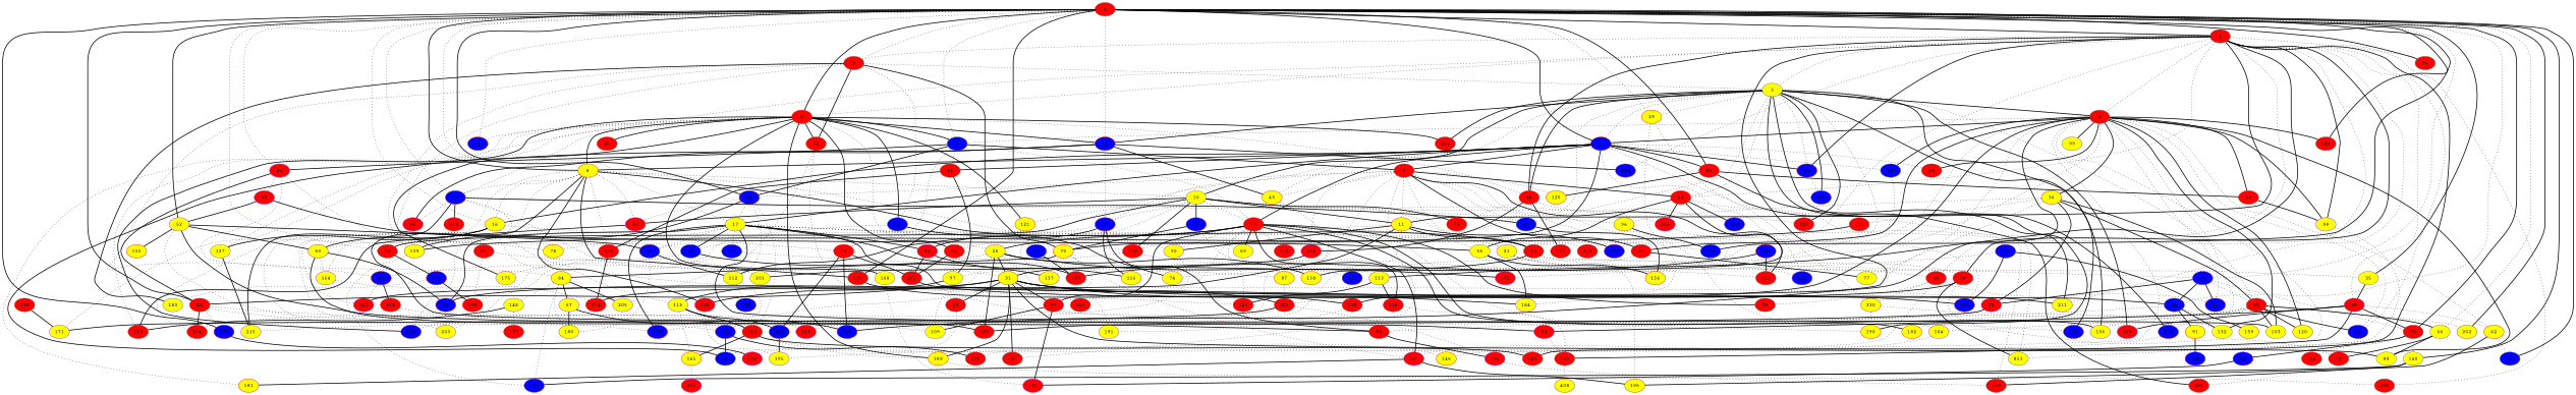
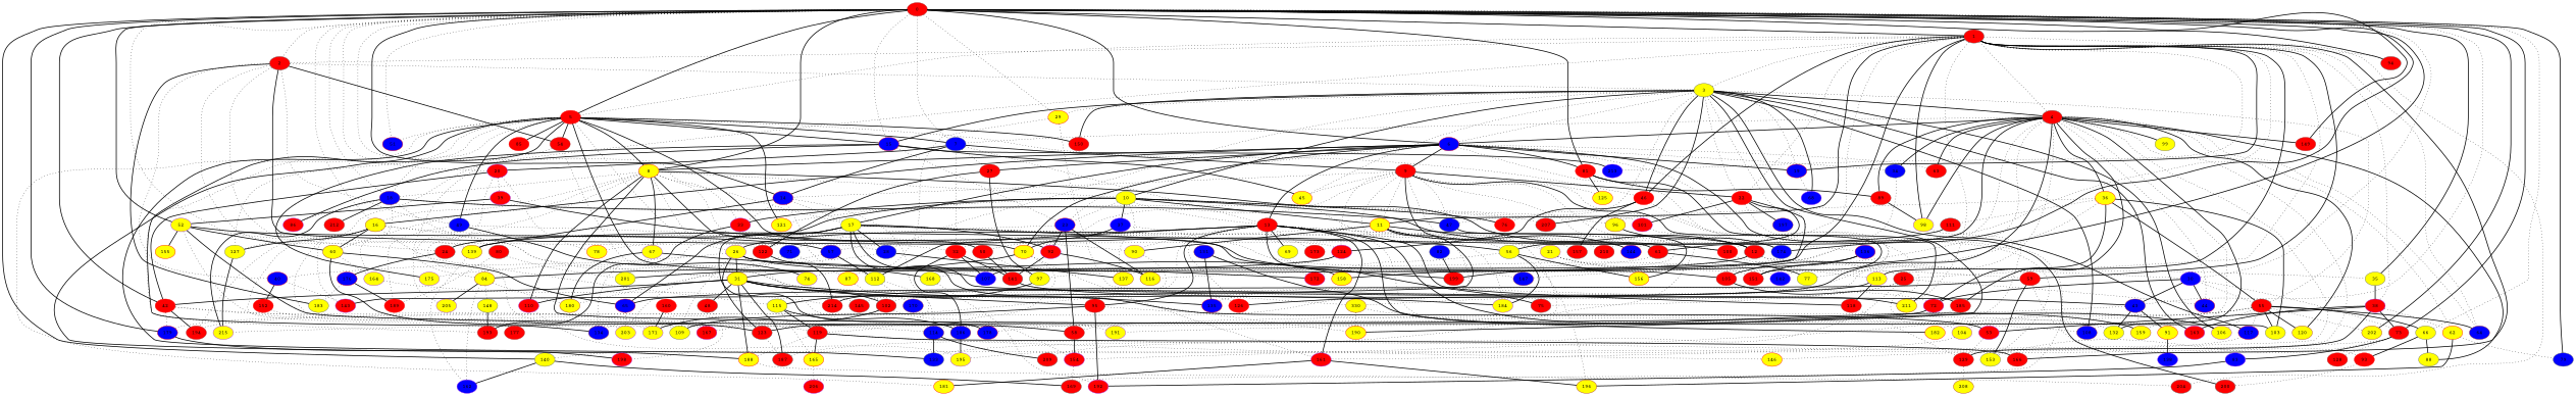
  graph {
    fontname="Courier Prime"
    node [color=gray40 fillcolor=red fontname="Courier Prime" style=filled]
    edge [fontname="Courier Prime" style=bold]
    0 [color=brown]
    1
    2
    5 [color=red]
    6 [color=red fillcolor=blue]
    7 [fillcolor=blue]
    8 [color=red fillcolor=yellow]
    14 [color=red fillcolor=blue]
    15 [color=red fillcolor=blue]
    16 [color=brown fillcolor=yellow]
    17 [fillcolor=yellow]
    18 [color=brown fillcolor=blue]
    20 [color=purple]
    24
    29 [color=red fillcolor=yellow]
    30 [color=purple fillcolor=blue]
    35 [fillcolor=yellow]
    42 [color=red]
    43 [color=brown fillcolor=blue]
    51 [color=red fillcolor=blue]
    52 [color=purple fillcolor=yellow]
    66 [fillcolor=yellow]
    73
    79 [fillcolor=blue]
    81 [color=red]
    94
    105 [color=brown]
    140 [fillcolor=yellow]
    149 [color=brown]
    174 [fillcolor=blue]
    179 [color=red fillcolor=blue]
    202 [color=brown fillcolor=yellow]
    3 [fillcolor=yellow]
    4
    11 [color=red fillcolor=yellow]
    19 [color=red fillcolor=blue]
    22 [color=red]
    25
    38 [color=purple]
    46 [color=red]
    59 [color=brown]
    64 [color=brown fillcolor=blue]
    98 [color=purple fillcolor=yellow]
    100 [color=red]
    107 [color=purple fillcolor=blue]
    113 [color=purple fillcolor=yellow]
    127 [fillcolor=yellow]
    144 [color=red fillcolor=blue]
    166 [color=brown]
    204
    211 [color=brown fillcolor=yellow]
    213 [color=purple fillcolor=blue]
    28 [fillcolor=blue]
    40 [color=red fillcolor=blue]
    49 [fillcolor=blue]
    54 [color=brown]
    70 [color=red fillcolor=yellow]
    139 [color=brown fillcolor=yellow]
    183 [fillcolor=yellow]
    150 [color=brown]
    26 [color=purple fillcolor=yellow]
    50 [color=brown]
    85 [color=red]
    121 [color=red fillcolor=yellow]
    133 [fillcolor=blue]
    134 [color=brown fillcolor=blue]
    168 [fillcolor=yellow]
    181 [color=red fillcolor=yellow]
    188 [color=red fillcolor=yellow]
    193 [color=brown]
    34 [fillcolor=blue]
    63 [color=brown]
    9 [color=brown]
    13 [color=brown]
    23 [color=red fillcolor=blue]
    27 [color=brown]
    142 [color=purple fillcolor=blue]
-   153 [fillcolor=yellow label=853]
+   153 [fillcolor=yellow]
    200
    32 [color=red]
    10 [fillcolor=yellow]
    12
    33 [color=purple]
    60 [color=brown fillcolor=yellow]
    67 [color=purple fillcolor=yellow]
    103 [fillcolor=yellow]
    110 [color=purple]
    122 [color=brown]
    171 [color=purple fillcolor=yellow]
    112 [fillcolor=yellow]
    119
    45 [color=red fillcolor=yellow]
    86 [color=purple]
    175 [color=purple fillcolor=yellow]
    143 [color=purple]
    194 [color=brown]
    72 [color=purple]
    115 [fillcolor=yellow]
    178 [color=red fillcolor=blue]
    203 [color=purple fillcolor=yellow]
    124 [color=purple]
    21 [color=purple fillcolor=yellow]
    57 [color=brown fillcolor=blue]
    53 [color=purple]
    65 [color=red fillcolor=blue]
    71 [fillcolor=blue]
    92 [color=purple]
    199
    47 [fillcolor=blue]
    31 [color=brown fillcolor=yellow]
    96 [color=brown fillcolor=yellow]
    164 [color=purple fillcolor=yellow]
    212 [color=brown]
    215 [color=purple fillcolor=yellow]
    39 [color=purple]
    78 [color=red fillcolor=yellow]
    84 [color=brown fillcolor=yellow]
    176 [color=red fillcolor=blue]
    n119 [color=brown fillcolor=yellow label=330]
    87 [color=red fillcolor=yellow]
    55
    44 [color=red fillcolor=blue]
    109 [fillcolor=yellow]
    114 [color=brown fillcolor=blue]
    132 [fillcolor=yellow]
    58 [color=brown]
    91 [color=red fillcolor=yellow]
    159 [color=brown fillcolor=yellow]
    155 [color=red fillcolor=yellow]
    88 [fillcolor=yellow]
    93 [color=red]
    83 [color=purple fillcolor=blue]
    128 [color=brown]
    89 [color=brown]
    125 [color=red fillcolor=yellow]
    185 [color=brown]
    169
    162 [color=purple fillcolor=blue]
    198 [color=purple]
    68 [color=purple fillcolor=blue]
    106 [color=purple fillcolor=yellow]
    108 [color=brown fillcolor=blue]
    117 [color=red fillcolor=blue]
    163 [color=purple]
    190 [color=red fillcolor=yellow]
    207
    210 [color=brown]
    36 [color=red fillcolor=yellow]
    61
    62 [color=red fillcolor=yellow]
    97 [fillcolor=yellow]
    99 [fillcolor=yellow]
    102
    120 [color=brown fillcolor=yellow]
    146 [color=red fillcolor=yellow]
    147 [color=brown fillcolor=blue]
    195 [color=purple fillcolor=yellow]
    214 [color=brown]
    56 [fillcolor=yellow]
    90 [color=purple fillcolor=yellow]
    167 [color=purple]
    101 [color=purple]
    158 [color=red fillcolor=yellow]
    197 [color=brown fillcolor=blue]
    75
    129 [color=brown]
    76 [color=red]
    157
    135 [color=red fillcolor=blue]
    154 [color=purple]
    118 [color=brown]
    126 [color=red]
    137 [color=brown fillcolor=yellow]
    152 [color=red]
    74 [color=purple fillcolor=yellow]
    189 [color=red]
    205 [color=purple fillcolor=yellow]
    161 [color=purple]
    37 [color=purple fillcolor=blue]
    156 [color=red fillcolor=yellow]
    104 [color=purple fillcolor=yellow]
    182 [color=red fillcolor=yellow]
    209
    116 [color=brown fillcolor=yellow]
    77 [fillcolor=yellow]
    111
    196 [color=brown fillcolor=yellow]
    191 [color=purple fillcolor=yellow]
    123
    172 [color=purple]
    141
    192 [color=purple]
    151 [color=brown]
    184 [color=purple fillcolor=yellow]
    187
    69 [fillcolor=yellow]
    95 [color=brown]
    173 [color=brown]
    186 [color=brown fillcolor=blue]
    180 [color=brown fillcolor=yellow]
    201 [fillcolor=yellow]
    136 [color=red fillcolor=blue]
    145
    48
    170 [color=brown fillcolor=blue]
    165 [color=red fillcolor=yellow]
    148 [fillcolor=yellow]
-   208 [color=brown fillcolor=yellow label=408]
+   208 [color=brown fillcolor=yellow]
    138 [color=purple fillcolor=blue]
    80
    82 [fillcolor=blue]
    177 [color=brown]
    206 [color=purple]
    131 [color=brown fillcolor=blue]
    160 [color=red]
    0 -- 1
    0 -- 2 [style=dotted]
    0 -- 5
    0 -- 6
    0 -- 7 [style=dotted]
    0 -- 8
    0 -- 14
    0 -- 15 [style=dotted]
    0 -- 16 [style=dotted]
    0 -- 17 [style=dotted]
    0 -- 18 [style=dotted]
    0 -- 20 [style=dotted]
    0 -- 24 [style=dotted]
    0 -- 29 [style=dotted]
    0 -- 30 [style=dotted]
    0 -- 35
    0 -- 42
    0 -- 43 [style=dotted]
    0 -- 51 [style=dotted]
    0 -- 52
    0 -- 66 [style=dotted]
    0 -- 73
    0 -- 79
    0 -- 81
    0 -- 94
    0 -- 105
    0 -- 140
    0 -- 149
    0 -- 174
    0 -- 179
    0 -- 202
    1 -- 2 [style=dotted]
    1 -- 5 [style=dotted]
    1 -- 94 [style=dotted]
    1 -- 3 [style=dotted]
    1 -- 4 [style=dotted]
    1 -- 11
    1 -- 19
    1 -- 22 [style=dotted]
    1 -- 25 [style=dotted]
    1 -- 38 [style=dotted]
    1 -- 46
    1 -- 59
    1 -- 64 [style=dotted]
    1 -- 98
    1 -- 100 [style=dotted]
    1 -- 107
    1 -- 113
    1 -- 127 [style=dotted]
    1 -- 144 [style=dotted]
    1 -- 166
    1 -- 204 [style=dotted]
    1 -- 211 [style=dotted]
    1 -- 213 [style=dotted]
    2 -- 3 [style=dotted]
    2 -- 28 [style=dotted]
    2 -- 40 [style=dotted]
    2 -- 49 [style=dotted]
    2 -- 54
    2 -- 70
    2 -- 139 [style=dotted]
    2 -- 183
    5 -- 7
    5 -- 8
    5 -- 15
    5 -- 18 [style=dotted]
    5 -- 51 [style=dotted]
    5 -- 46 [style=dotted]
    5 -- 127 [style=dotted]
    5 -- 49
    5 -- 54
    5 -- 150
    5 -- 26 [style=dotted]
    5 -- 50
    5 -- 85
    5 -- 121
    5 -- 133
    5 -- 134
    5 -- 168
    5 -- 181 [style=dotted]
    5 -- 188
    5 -- 193 [style=dotted]
    6 -- 8
    6 -- 16
    6 -- 17
    6 -- 81
    6 -- 19
    6 -- 70
    6 -- 34 [style=dotted]
    6 -- 63 [style=dotted]
    6 -- 9
    6 -- 13
    6 -- 23 [style=dotted]
    6 -- 27
    6 -- 142 [style=dotted]
    6 -- 153 [style=dotted]
    6 -- 200
    7 -- 14
    7 -- 20
    7 -- 9
    7 -- 13 [style=dotted]
    7 -- 27 [style=dotted]
    7 -- 32 [style=dotted]
    8 -- 16 [style=dotted]
    8 -- 18 [style=dotted]
    8 -- 105
    8 -- 144 [style=dotted]
    8 -- 10 [style=dotted]
    8 -- 12
    8 -- 33 [style=dotted]
    8 -- 60 [style=dotted]
-   84 -- 67
+   8 -- 67
    8 -- 103
    8 -- 110
    8 -- 122 [style=dotted]
    8 -- 171 [style=dotted]
    14 -- 17 [style=dotted]
    14 -- 139
    14 -- 33 [style=dotted]
    14 -- 112 [style=dotted]
    14 -- 119 [style=dotted]
    15 -- 213
    15 -- 23 [style=dotted]
    15 -- 45
    15 -- 86
    15 -- 175
    16 -- 127
    16 -- 32 [style=dotted]
    16 -- 60
    16 -- 143 [style=dotted]
    16 -- 194 [style=dotted]
    16 -- 72 [style=dotted]
    16 -- 115 [style=dotted]
    16 -- 178 [style=dotted]
    16 -- 203 [style=dotted]
    17 -- 24 [style=dotted]
    17 -- 43
    17 -- 100 [style=dotted]
    17 -- 28
    17 -- 134 [style=dotted]
    17 -- 122 [style=dotted]
    17 -- 178
    17 -- 124 [style=dotted]
    17 -- 21 [style=dotted]
    17 -- 57 [style=dotted]
    17 -- 53
    17 -- 65
    17 -- 71 [style=dotted]
    17 -- 92
    17 -- 199
    18 -- 86 [style=dotted]
    18 -- 47
    18 -- 31 [style=dotted]
    18 -- 96 [style=dotted]
    18 -- 164 [style=dotted]
    18 -- 212
    18 -- 215
    20 -- 42
    20 -- 39 [style=dotted]
    20 -- 78 [style=dotted]
    20 -- 84 [style=dotted]
    24 -- 176
    29 -- n119 [style=dotted]
    29 -- 87 [style=dotted]
    30 -- 43
    30 -- 73 [style=dotted]
    30 -- 72
    30 -- 55 [style=dotted]
    30 -- 44
    35 -- 38
    42 -- 179 [style=dotted]
    42 -- 194
    42 -- 109 [style=dotted]
    42 -- 114 [style=dotted]
    43 -- 132
    43 -- 58 [style=dotted]
    43 -- 91
    43 -- 159 [style=dotted]
    52 -- 60
    52 -- 119 [style=dotted]
    52 -- 57
    52 -- 58
    52 -- 155
    66 -- 88
    66 -- 93
    73 -- 140 [style=dotted]
    73 -- 153 [style=dotted]
    73 -- 83
    73 -- 128 [style=dotted]
    81 -- 211
    81 -- 89
    81 -- 125
    105 -- 185
    140 -- 169
    140 -- 162
    179 -- 198
    3 -- 6 [style=dotted]
    3 -- 15
    3 -- 29 [style=dotted]
    3 -- 4
    3 -- 19 [style=dotted]
    3 -- 22 [style=dotted]
    3 -- 46
    3 -- 28 [style=dotted]
    3 -- 150
    3 -- 10
    3 -- 45 [style=dotted]
    3 -- 47 [style=dotted]
    3 -- 55 [style=dotted]
    3 -- 68
    3 -- 106
    3 -- 108
    3 -- 117
    3 -- 163
    3 -- 190
    3 -- 207
    3 -- 210 [style=dotted]
    4 -- 6
    4 -- 7 [style=dotted]
    4 -- 149
    4 -- 64 [style=dotted]
    4 -- 98
    4 -- 34
    4 -- 63
    4 -- 44 [style=dotted]
    4 -- 132
    4 -- 88
    4 -- 89
    4 -- 185
    4 -- 108 [style=dotted]
    4 -- 36
    4 -- 61
    4 -- 62 [style=dotted]
    4 -- 97 [style=dotted]
    4 -- 99
    4 -- 102 [style=dotted]
    4 -- 120
    4 -- 146 [style=dotted]
    4 -- 147 [style=dotted]
    4 -- 195 [style=dotted]
    4 -- 214
    11 -- 144
    11 -- 50 [style=dotted]
    11 -- 12
    11 -- 143
    11 -- 21 [style=dotted]
    11 -- 61 [style=dotted]
    11 -- 56 [style=dotted]
    11 -- 90
    11 -- 167 [style=dotted]
    19 -- 68 [style=dotted]
    22 -- 169 [style=dotted]
    22 -- 56
    22 -- 101
    22 -- 158
    22 -- 197
    25 -- 133 [style=dotted]
    25 -- n119 [style=dotted]
    25 -- 44 [style=dotted]
    25 -- 75 [style=dotted]
    38 -- 73
    38 -- 53
    38 -- 163
    38 -- 62 [style=dotted]
    38 -- 129
    46 -- 124
    46 -- 76 [style=dotted]
    46 -- 157
    46 -- 135 [style=dotted]
    59 -- 153
    59 -- 65
    59 -- 93 [style=dotted]
    98 -- 154 [style=dotted]
    100 -- 105 [style=dotted]
    100 -- 113 [style=dotted]
    113 -- 118
    113 -- 126
    127 -- 215
    28 -- 175 [style=dotted]
    28 -- 137
    40 -- 143 [style=dotted]
    40 -- 152
    49 -- 90 [style=dotted]
    49 -- 74
    49 -- 189 [style=dotted]
    54 -- 126 [style=dotted]
    54 -- 205 [style=dotted]
    70 -- 84
    70 -- 114 [style=dotted]
    70 -- 161 [style=dotted]
    139 -- 162 [style=dotted]
    26 -- 40 [style=dotted]
    26 -- 31
    26 -- 109 [style=dotted]
    26 -- 147 [style=dotted]
    26 -- 158
    26 -- 191 [style=dotted]
    26 -- 123
    26 -- 172
    50 -- 97 [style=dotted]
    50 -- 141
    168 -- 192 [style=dotted]
    188 -- 204 [style=dotted]
    34 -- 116 [style=dotted]
    9 -- 14 [style=dotted]
    9 -- 11 [style=dotted]
    9 -- 22
    9 -- 32 [style=dotted]
    9 -- 12 [style=dotted]
    9 -- 45 [style=dotted]
    9 -- 124 [style=dotted]
    9 -- 47 [style=dotted]
    9 -- 125 [style=dotted]
    9 -- 61
    9 -- 137 [style=dotted]
    9 -- 104 [style=dotted]
    9 -- 151
    9 -- 184 [style=dotted]
    9 -- 187 [style=dotted]
    13 -- 26
    13 -- 112
    13 -- 194 [style=dotted]
    13 -- 57 [style=dotted]
    13 -- 106
    13 -- 163 [style=dotted]
    13 -- 210 [style=dotted]
    13 -- 90 [style=dotted]
    13 -- 75
    13 -- 157 [style=dotted]
    13 -- 118
    13 -- 126 [style=dotted]
    13 -- 161
    13 -- 182
    13 -- 69
    13 -- 95
    13 -- 173 [style=dotted]
    23 -- 92
    23 -- 78 [style=dotted]
    23 -- 58
    23 -- 116
    27 -- 122
    27 -- 97
    32 -- 107
    32 -- 141
    32 -- 186
    10 -- 24
    10 -- 174 [style=dotted]
    10 -- 11
    10 -- 100
    10 -- 121 [style=dotted]
    10 -- 13 [style=dotted]
    10 -- 23 [style=dotted]
    10 -- 33
    10 -- 207 [style=dotted]
    10 -- 101 [style=dotted]
    10 -- 76
    10 -- 137 [style=dotted]
    10 -- 37
    12 -- 30 [style=dotted]
    12 -- 35 [style=dotted]
    12 -- 31
    33 -- 193
    60 -- 65
    60 -- 164 [style=dotted]
    60 -- 123
    67 -- 107
    67 -- 180
    110 -- 195 [style=dotted]
    122 -- 214
    112 -- 114 [style=dotted]
    112 -- 170 [style=dotted]
    119 -- 166
    119 -- 188 [style=dotted]
    119 -- 146 [style=dotted]
    119 -- 165
    45 -- 179 [style=dotted]
    72 -- 215 [style=dotted]
    72 -- 123
    115 -- 119
    115 -- 186
    115 -- 165 [style=dotted]
    124 -- 168 [style=dotted]
    124 -- 201
    21 -- 25 [style=dotted]
    21 -- 59 [style=dotted]
    21 -- 142 [style=dotted]
    57 -- 112
    57 -- 180 [style=dotted]
    53 -- 129 [style=dotted]
    65 -- 203 [style=dotted]
    71 -- 203 [style=dotted]
    71 -- 87 [style=dotted]
    92 -- 116
    92 -- 141
    47 -- 156
    31 -- 42
    31 -- 188
    31 -- 110
-   31 -- 88
    31 -- 102
    31 -- 135
    31 -- 184
    31 -- 187
    31 -- 95
    31 -- 145 [style=dotted]
    31 -- 48
    96 -- 174
    164 -- 214 [style=dotted]
    39 -- 52
    39 -- 56
    84 -- 162 [style=dotted]
    84 -- 205
    84 -- 180 [style=dotted]
    84 -- 148 [style=dotted]
    176 -- 183 [style=dotted]
    176 -- 189
    n119 -- 132 [style=dotted]
    n119 -- 190 [style=dotted]
    87 -- 102 [style=dotted]
    55 -- 66
    55 -- 202 [style=dotted]
    55 -- 64
    55 -- 103
    55 -- 178 [style=dotted]
    55 -- 159 [style=dotted]
    55 -- 106 [style=dotted]
    55 -- 117 [style=dotted]
    55 -- 120
    55 -- 104 [style=dotted]
    55 -- 182 [style=dotted]
    114 -- 133
    114 -- 209
    58 -- 154
    91 -- 138
    93 -- 200 [style=dotted]
    83 -- 192
    89 -- 98
    185 -- 191 [style=dotted]
    117 -- 209 [style=dotted]
    36 -- 103
    36 -- 72
    36 -- 96 [style=dotted]
    36 -- 55
    36 -- 77 [style=dotted]
    36 -- 111 [style=dotted]
    61 -- 74 [style=dotted]
    61 -- 77
    62 -- 79 [style=dotted]
    62 -- 196
    97 -- 115
    102 -- 134 [style=dotted]
    102 -- 171
    102 -- 154 [style=dotted]
    56 -- 156
    56 -- 196 [style=dotted]
    56 -- 172 [style=dotted]
    56 -- 184
    90 -- 145 [style=dotted]
    101 -- 136 [style=dotted]
    129 -- 208 [style=dotted]
    154 -- 169 [style=dotted]
    118 -- 129 [style=dotted]
    152 -- 167 [style=dotted]
    161 -- 181
    161 -- 196
    37 -- 70
    37 -- 151 [style=dotted]
    104 -- 161 [style=dotted]
    111 -- 139
    123 -- 187 [style=dotted]
    141 -- 211
    141 -- 190 [style=dotted]
    95 -- 109
    95 -- 108 [style=dotted]
    95 -- 192
    186 -- 195
    136 -- 199
    136 -- 151
    48 -- 198 [style=dotted]
    165 -- 206 [style=dotted]
    148 -- 193
    148 -- 177 [style=dotted]
    80 -- 189 [style=dotted]
    80 -- 201 [style=dotted]
    82 -- 199
    131 -- 159
    131 -- 135
    131 -- 172 [style=dotted]
    160 -- 171
  }
